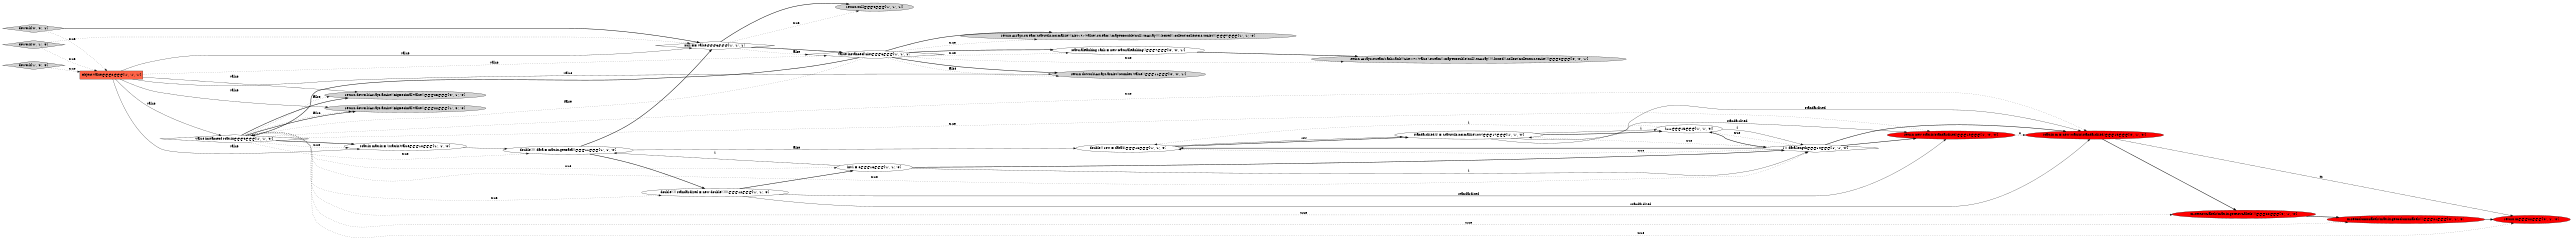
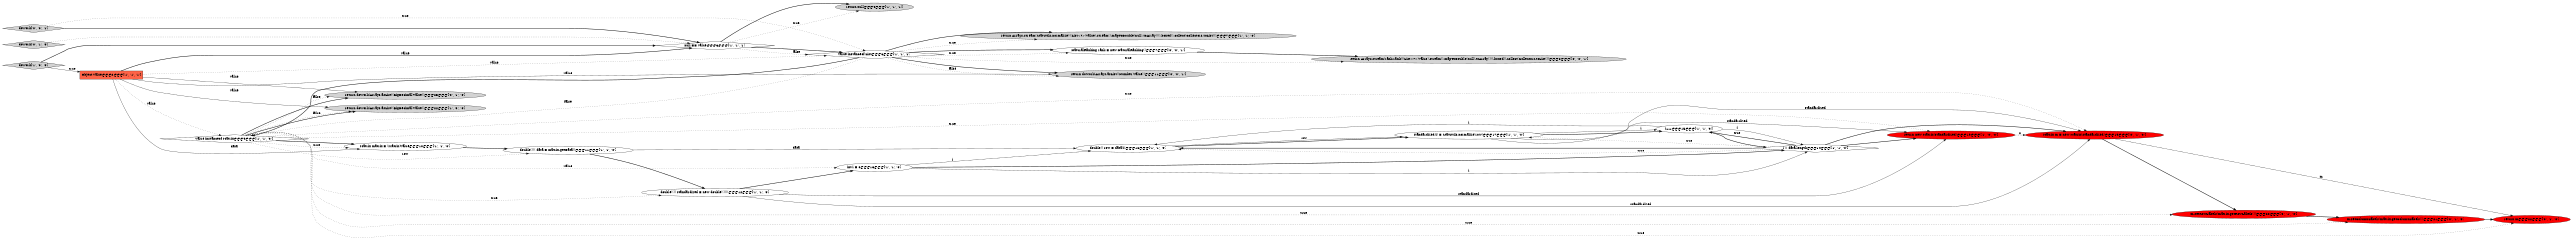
  digraph {
    rankdir=LR
    node [fillcolor=white shape=ellipse style=filled]
    edge [style=dotted]
    n1 [fillcolor=red label="Matrix m = new Matrix(standardized)@@@19@@@['0', '1', '0']"]
    n2 [fillcolor=red label="return m@@@22@@@['0', '1', '0']"]
    n3 [fillcolor=red label="m.setRowLabels(matrix.getRowLabels())@@@20@@@['0', '1', '0']"]
    n4 [fillcolor=red label="m.setColumnLabels(matrix.getColumnLabels())@@@21@@@['0', '1', '0']"]
    n5 [fillcolor=lightgray label="doWork['0', '0', '1']" shape=diamond]
    n6 [fillcolor=tomato label="Object value@@@2@@@['1', '1', '1']" shape=box]
    n7 [label="null == value@@@3@@@['1', '1', '1']" shape=diamond]
    n8 [fillcolor=lightgray label="return doWork(Arrays.asList((BigDecimal)value))@@@25@@@['0', '1', '0']"]
    n9 [label="value instanceof List@@@6@@@['1', '1', '1']" shape=diamond]
    n10 [label="value instanceof Matrix@@@9@@@['1', '1', '0']" shape=diamond]
    n11 [fillcolor=lightgray label="return doWork(Arrays.asList((Number)value))@@@11@@@['0', '0', '1']"]
    n12 [fillcolor=lightgray label="return doWork(Arrays.asList((BigDecimal)value))@@@22@@@['1', '0', '0']"]
    n13 [label="Matrix matrix = (Matrix)value@@@10@@@['1', '1', '0']"]
    n14 [fillcolor=lightgray label="return null@@@4@@@['1', '1', '1']"]
    n15 [fillcolor=red label="return new Matrix(standardized)@@@19@@@['1', '0', '0']"]
    n16 [label="i < data.length@@@14@@@['1', '1', '0']" shape=diamond]
    n17 [label="i++@@@15@@@['1', '1', '0']"]
    n18 [label="standardized(i( = StatUtils.normalize(row)@@@17@@@['1', '1', '0']"]
    n19 [label="double(( row = data(i(@@@16@@@['1', '1', '0']"]
    n20 [fillcolor=lightgray label="return Arrays.stream(StatUtils.normalize(((List<?>)value).stream().mapToDouble(null).toArray())).boxed().collect(Collectors.toList())@@@7@@@['1', '1', '0']"]
    n21 [label="NaturalRanking rank = new NaturalRanking()@@@7@@@['0', '0', '1']"]
    n22 [fillcolor=lightgray label="return Arrays.stream(rank.rank(((List<?>)value).stream().mapToDouble(null).toArray())).boxed().collect(Collectors.toList())@@@8@@@['0', '0', '1']"]
    n23 [label="int i = 0@@@13@@@['1', '1', '0']"]
    n24 [label="double(((( standardized = new double((((((@@@12@@@['1', '1', '0']"]
    n25 [label="double(((( data = matrix.getData()@@@11@@@['1', '1', '0']"]
    n26 [fillcolor=lightgray label="doWork['0', '1', '0']" shape=diamond]
    n27 [fillcolor=lightgray label="doWork['1', '0', '0']" shape=diamond]
    n1 -> n2 [label=m style=solid]
    n1 -> n3 [style=bold]
    n3 -> n4 [style=bold]
    n4 -> n2 [style=bold]
-   n5 -> n6 [label=true]
+   n5 -> n9 [label=true]
    n5 -> n7 [style=bold]
-   n6 -> n7 [label=value style=solid]
+   n6 -> n7 [label=value style=bold]
    n6 -> n8 [label=value style=solid]
    n6 -> n9 [label=value]
-   n6 -> n10 [label=value style=solid]
+   n6 -> n10 [label=value]
    n6 -> n11 [label=value style=solid]
    n6 -> n12 [label=value style=solid]
-   n6 -> n13 [label=value style=solid]
+   n6 -> n13 [label=data style=solid]
    n7 -> n9 [style=bold]
    n7 -> n9 [label=false]
    n7 -> n14 [style=bold]
    n7 -> n14 [label=true]
    n9 -> n10 [style=bold]
    n9 -> n10 [label=false]
    n9 -> n11 [style=bold]
    n9 -> n11 [label=false]
    n9 -> n20 [style=bold]
    n9 -> n20 [label=true]
    n9 -> n21 [style=bold]
    n9 -> n21 [label=true]
    n9 -> n22 [label=true]
    n10 -> n1 [label=true]
    n10 -> n2 [label=true]
    n10 -> n3 [label=true]
    n10 -> n4 [label=true]
    n10 -> n8 [style=bold]
    n10 -> n8 [label=false]
    n10 -> n12 [label=false]
    n10 -> n12 [style=bold]
    n10 -> n13 [style=bold]
    n10 -> n13 [label=true]
    n10 -> n15 [label=true]
-   n10 -> n16 [label=true]
-   n10 -> n23 [label=true]
+   n10 -> n23 [label=value]
    n10 -> n24 [label=true]
-   n10 -> n25 [label=true]
-   n13 -> n25 [style=solid]
+   n10 -> n25 [label=row]
+   n13 -> n25 [style=bold]
    n15 -> n1 [label=0 style=dashed]
    n16 -> n1 [style=bold]
    n16 -> n15 [style=bold]
-   n16 -> n17 [label=true]
+   n16 -> n17 [label=true style=bold]
    n16 -> n18 [label=true]
    n16 -> n19 [style=bold]
    n16 -> n19 [label=true]
    n17 -> n16 [style=bold]
    n17 -> n16 [label=i style=solid]
-   n17 -> n19 [label=i]
+   n17 -> n19 [label=i style=solid]
    n18 -> n1 [label=standardized style=solid]
    n18 -> n15 [label=standardized style=solid]
    n18 -> n17 [style=bold]
    n18 -> n17 [label=i style=solid]
    n19 -> n18 [style=bold]
    n19 -> n18 [label=row style=solid]
    n21 -> n22 [style=bold]
    n23 -> n16 [label=i style=solid]
    n23 -> n16 [style=bold]
-   n23 -> n25 [label=i style=solid]
+   n23 -> n19 [label=i style=solid]
    n24 -> n1 [label=standardized style=solid]
    n24 -> n15 [label=standardized style=solid]
    n24 -> n23 [style=bold]
-   n25 -> n19 [label=false style=solid]
+   n25 -> n19 [label=data style=solid]
    n25 -> n24 [style=bold]
-   n26 -> n6 [label=true]
    n26 -> n7
-   n27 -> n6 [label=true]
-   n25 -> n7 [style=bold]
+   n27 -> n6 [label=true style=solid]
+   n27 -> n7 [style=bold]
  }
